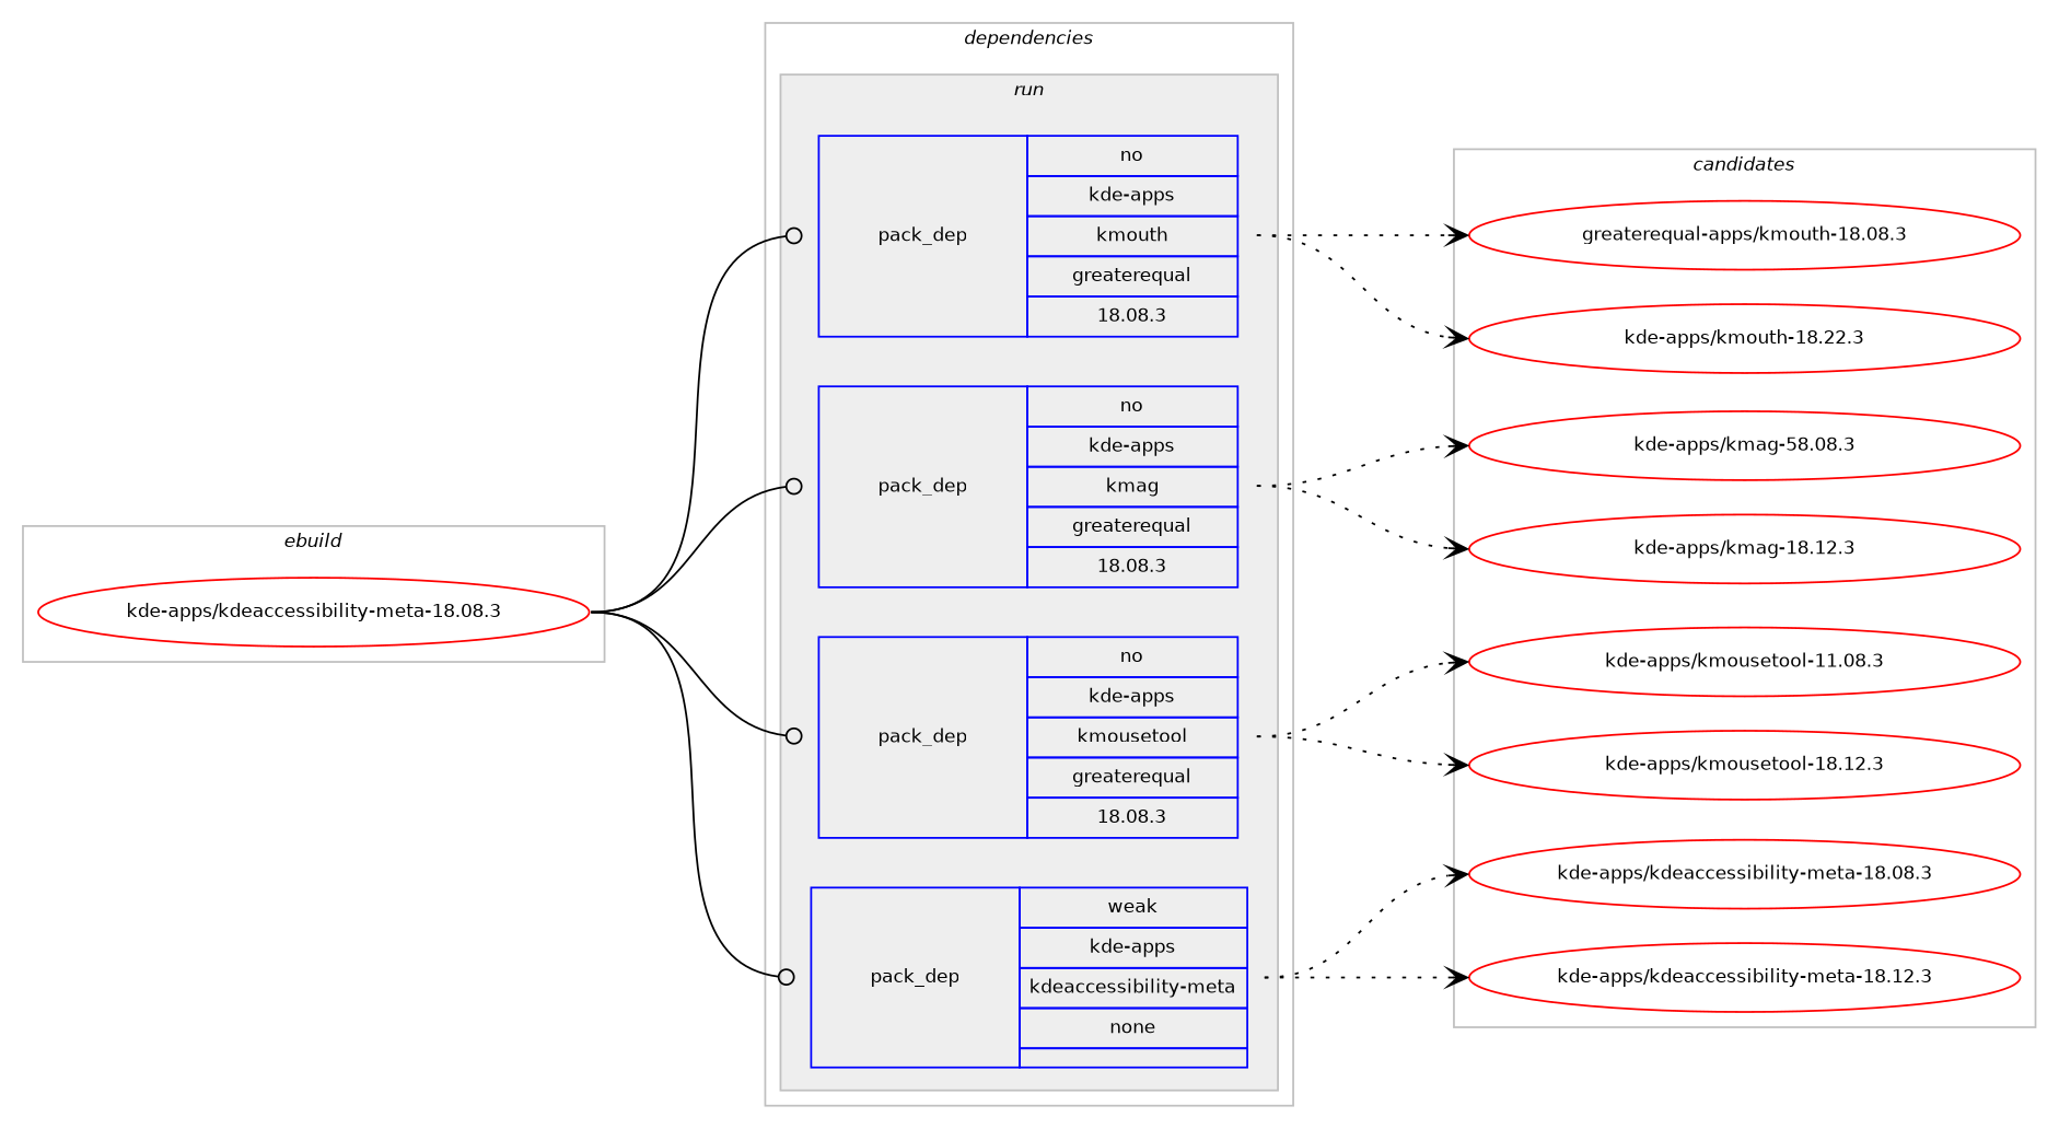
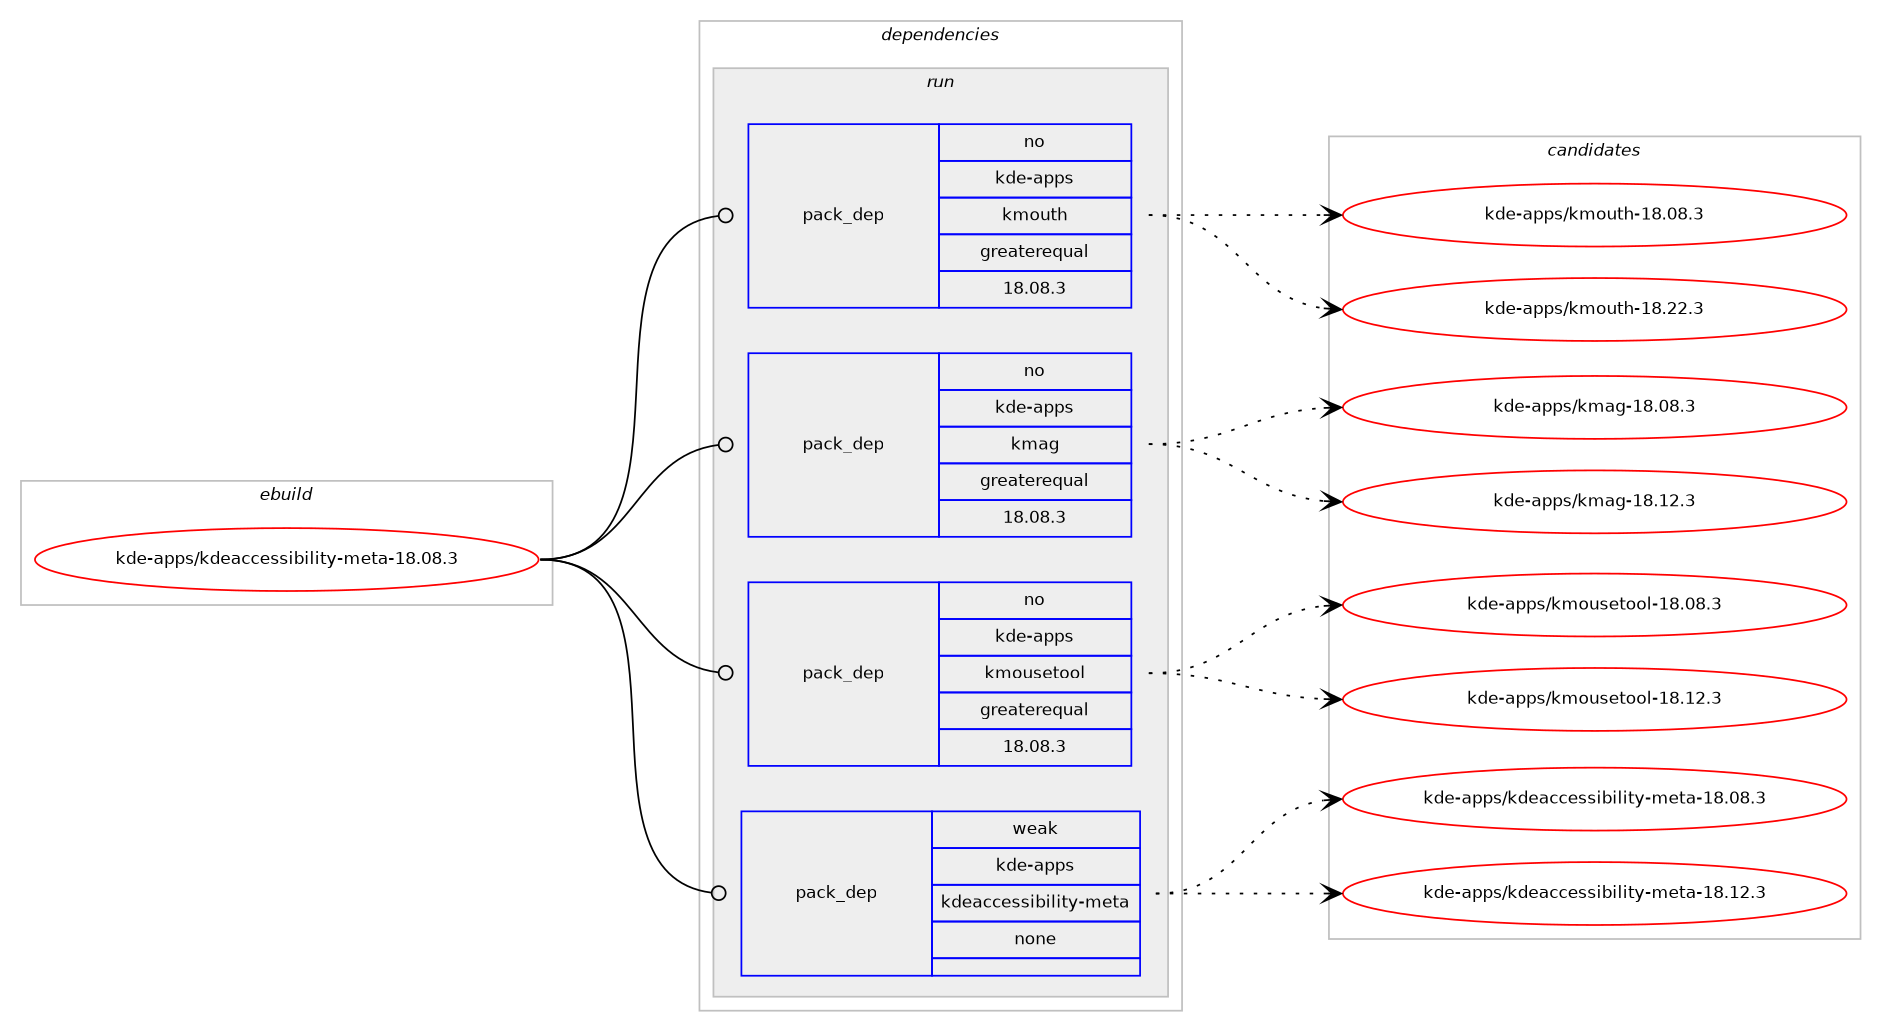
  digraph {
    compound=true
    concentrate=true
    fontname=Helvetica
    fontsize=10
    newrank=true
    rankdir=LR
    ranksep=1.5
    node [color=red fontname=Helvetica fontsize=10]
    edge [arrowhead=vee headport=w style=dotted tailport=e weight=100]
    n1 [label="kde-apps/kdeaccessibility-meta-18.08.3" width=4]
    n2 [color=blue label=<<TABLE BORDER="0" CELLBORDER="1" CELLSPACING="0" CELLPADDING="4" WIDTH="220"><TR><TD ROWSPAN="6" CELLPADDING="30">pack_dep</TD></TR><TR><TD WIDTH="110">no</TD></TR><TR><TD>kde-apps</TD></TR><TR><TD>kmouth</TD></TR><TR><TD>greaterequal</TD></TR><TR><TD>18.08.3</TD></TR></TABLE>> shape=none]
    n3 [color=blue label=<<TABLE BORDER="0" CELLBORDER="1" CELLSPACING="0" CELLPADDING="4" WIDTH="220"><TR><TD ROWSPAN="6" CELLPADDING="30">pack_dep</TD></TR><TR><TD WIDTH="110">no</TD></TR><TR><TD>kde-apps</TD></TR><TR><TD>kmag</TD></TR><TR><TD>greaterequal</TD></TR><TR><TD>18.08.3</TD></TR></TABLE>> shape=none]
    n4 [color=blue label=<<TABLE BORDER="0" CELLBORDER="1" CELLSPACING="0" CELLPADDING="4" WIDTH="220"><TR><TD ROWSPAN="6" CELLPADDING="30">pack_dep</TD></TR><TR><TD WIDTH="110">no</TD></TR><TR><TD>kde-apps</TD></TR><TR><TD>kmousetool</TD></TR><TR><TD>greaterequal</TD></TR><TR><TD>18.08.3</TD></TR></TABLE>> shape=none]
    n5 [color=blue label=<<TABLE BORDER="0" CELLBORDER="1" CELLSPACING="0" CELLPADDING="4" WIDTH="220"><TR><TD ROWSPAN="6" CELLPADDING="30">pack_dep</TD></TR><TR><TD WIDTH="110">weak</TD></TR><TR><TD>kde-apps</TD></TR><TR><TD>kdeaccessibility-meta</TD></TR><TR><TD>none</TD></TR><TR><TD></TD></TR></TABLE>> shape=none]
-   n6 [label="kde-apps/kmag-58.08.3" width=4]
+   n6 [label="kde-apps/kmag-18.08.3" width=4]
    n7 [label="kde-apps/kmag-18.12.3" width=4]
-   n8 [label="kde-apps/kmousetool-11.08.3" width=4]
+   n8 [label="kde-apps/kmousetool-18.08.3" width=4]
    n9 [label="kde-apps/kmousetool-18.12.3" width=4]
-   n10 [label="greaterequal-apps/kmouth-18.08.3" width=4]
+   n10 [label="kde-apps/kmouth-18.08.3" width=4]
    n11 [label="kde-apps/kmouth-18.22.3" width=4]
    n12 [label="kde-apps/kdeaccessibility-meta-18.08.3" width=4]
    n13 [label="kde-apps/kdeaccessibility-meta-18.12.3" width=4]
    subgraph cluster_1 {
      color=gray
      label=<<i>ebuild</i>>
      rank=same
      n1
    }
    subgraph cluster_2 {
      color=gray
      label=<<i>dependencies</i>>
      subgraph cluster_3 {
        color=gray
        fillcolor="#eeeeee"
        label=<<i>compile</i>>
        style=filled
      }
      subgraph cluster_4 {
        color=gray
        fillcolor="#eeeeee"
        label=<<i>compile and run</i>>
        style=filled
      }
      subgraph cluster_5 {
        color=gray
        fillcolor="#eeeeee"
        label=<<i>run</i>>
        style=filled
        subgraph sub_6 {
          color=gray
          fillcolor="#eeeeee"
          label=<<i>run</i>>
          style=filled
          n2
        }
        subgraph sub_7 {
          color=gray
          fillcolor="#eeeeee"
          label=<<i>run</i>>
          style=filled
          n3
        }
        subgraph sub_8 {
          color=gray
          fillcolor="#eeeeee"
          label=<<i>run</i>>
          style=filled
          n4
        }
        subgraph sub_9 {
          color=gray
          fillcolor="#eeeeee"
          label=<<i>run</i>>
          style=filled
          n5
        }
      }
    }
    subgraph cluster_10 {
      color=gray
      label=<<i>candidates</i>>
      rank=same
      subgraph sub_11 {
        color=black
        label=<<i>candidates</i>>
        nodesep=1
        rank=same
        n6
        n7
      }
      subgraph sub_12 {
        color=black
        label=<<i>candidates</i>>
        nodesep=1
        rank=same
        n8
        n9
      }
      subgraph sub_13 {
        color=black
        label=<<i>candidates</i>>
        nodesep=1
        rank=same
        n10
        n11
      }
      subgraph sub_14 {
        color=black
        label=<<i>candidates</i>>
        nodesep=1
        rank=same
        n12
        n13
      }
    }
    n1 -> n2 [arrowhead=odot style=solid weight=20]
    n1 -> n3 [arrowhead=odot style=solid weight=20]
    n1 -> n4 [arrowhead=odot style=solid weight=20]
    n1 -> n5 [arrowhead=odot style=solid weight=20]
    n2 -> n10
    n2 -> n11
    n3 -> n6
    n3 -> n7
    n4 -> n8
    n4 -> n9
    n5 -> n12
    n5 -> n13
  }
